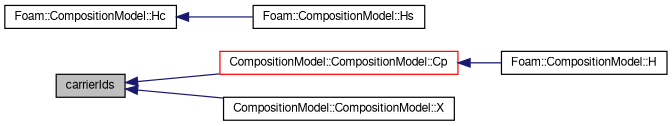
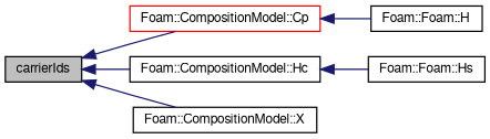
  digraph {
    rankdir=LR
    node [color=black fontname=FreeSans fontsize=10 shape=record]
    edge [color=midnightblue dir=back fontname=FreeSans fontsize=10 labelfontname=FreeSans labelfontsize=10 style=solid]
    n1 [fillcolor=grey75 fontcolor=black height=0.2 label=carrierIds style=filled width=0.4]
-   n2 [color=red height=0.2 label="CompositionModel::CompositionModel::Cp" width=0.4]
+   n2 [color=red height=0.2 label="Foam::CompositionModel::Cp" width=0.4]
    n3 [height=0.2 label="Foam::CompositionModel::Hc" width=0.4]
-   n4 [height=0.2 label="CompositionModel::CompositionModel::X" width=0.4]
-   n5 [height=0.2 label="Foam::CompositionModel::H" width=0.4]
-   n6 [height=0.2 label="Foam::CompositionModel::Hs" width=0.4]
+   n4 [height=0.2 label="Foam::CompositionModel::X" width=0.4]
+   n5 [height=0.2 label="Foam::Foam::H" width=0.4]
+   n6 [height=0.2 label="Foam::Foam::Hs" width=0.4]
    n1 -> n2
+   n1 -> n3
    n1 -> n4
    n2 -> n5
    n3 -> n6
  }
